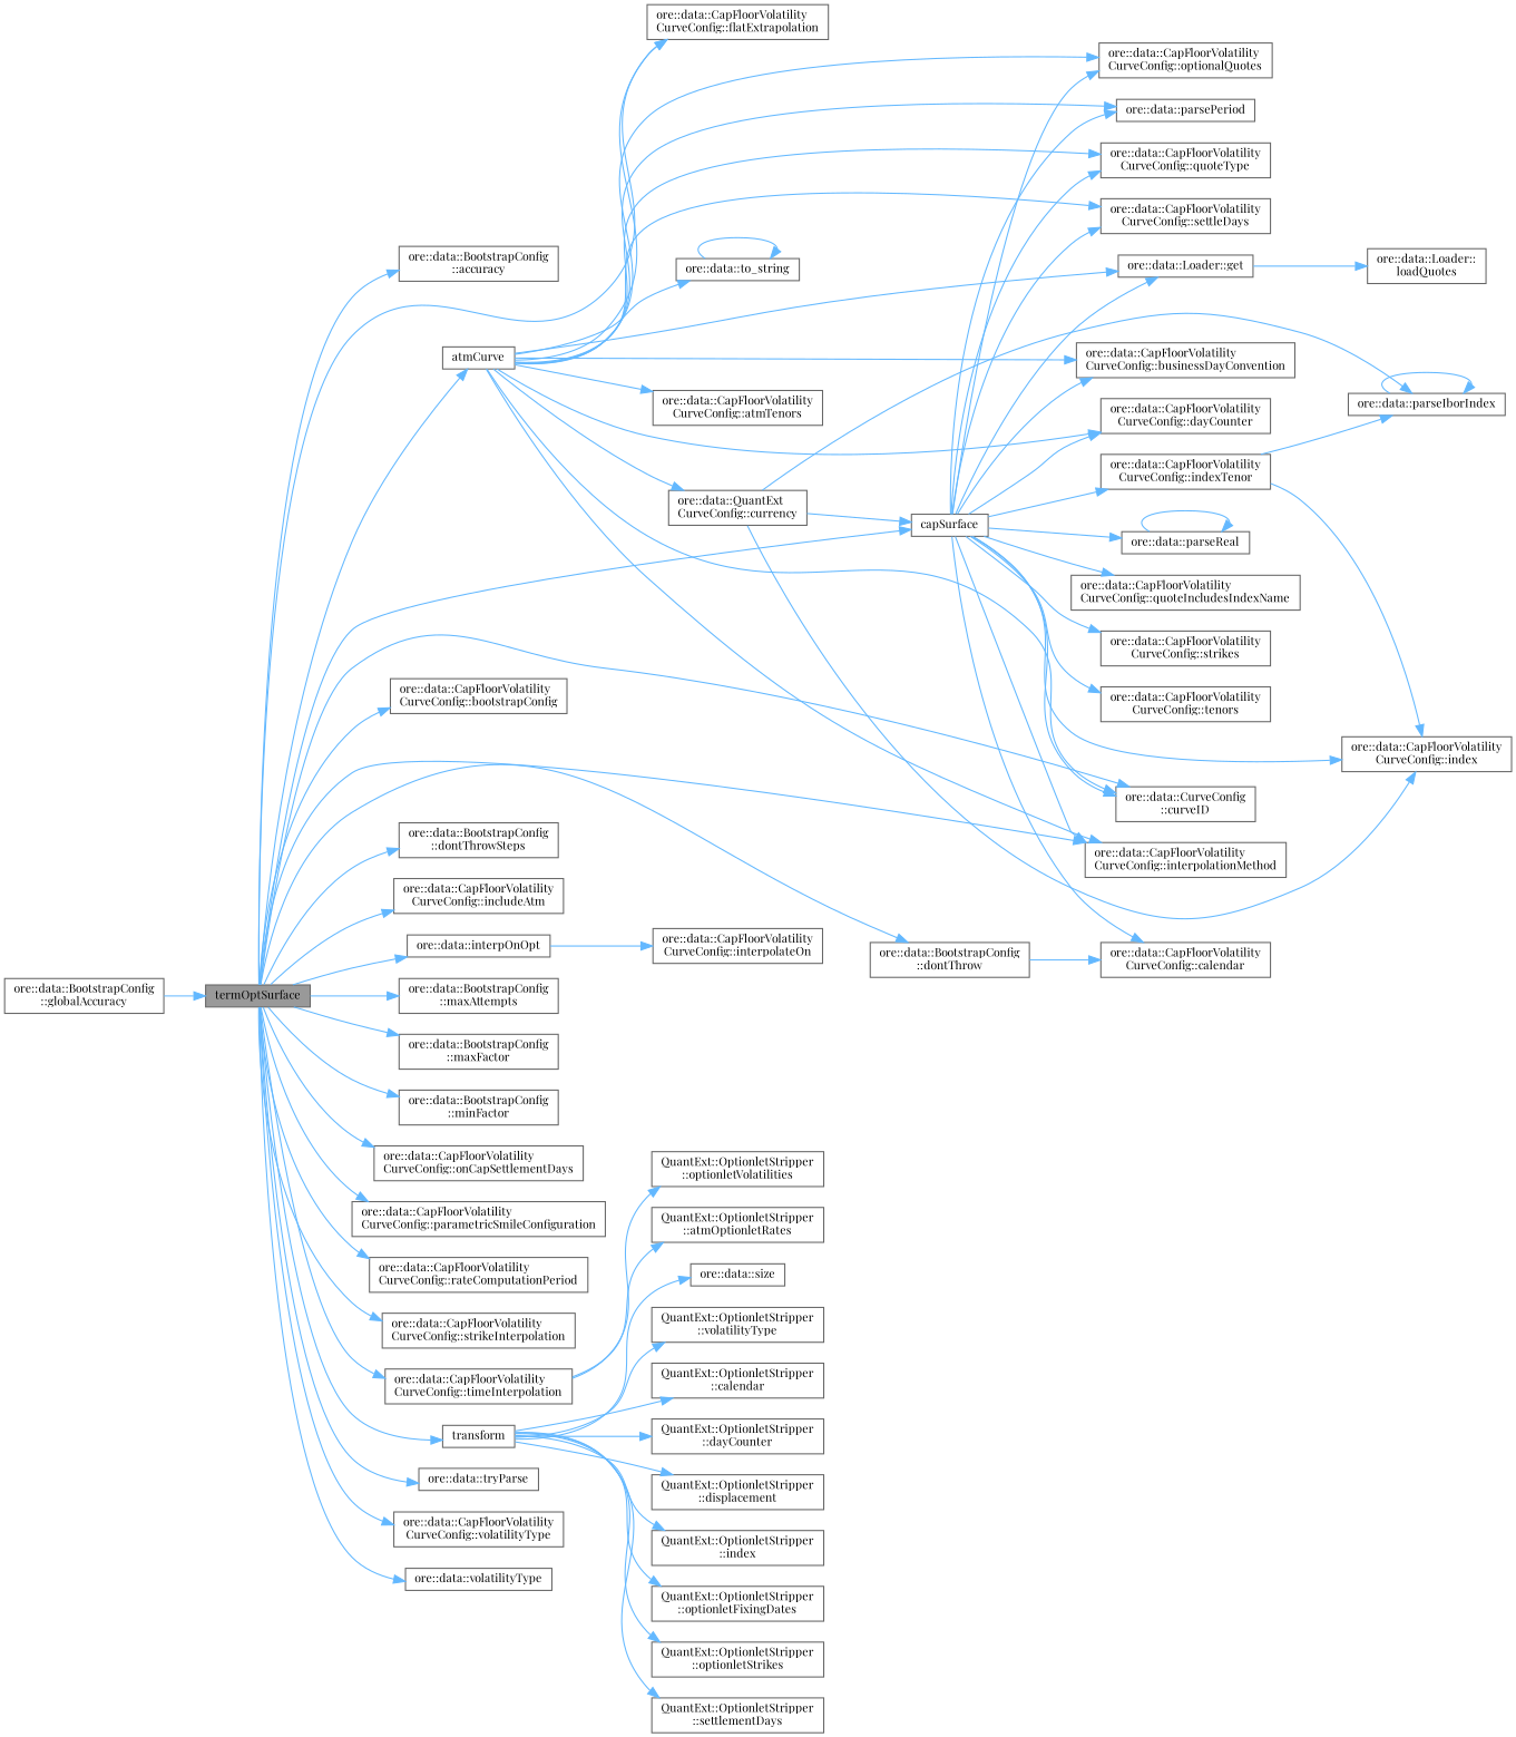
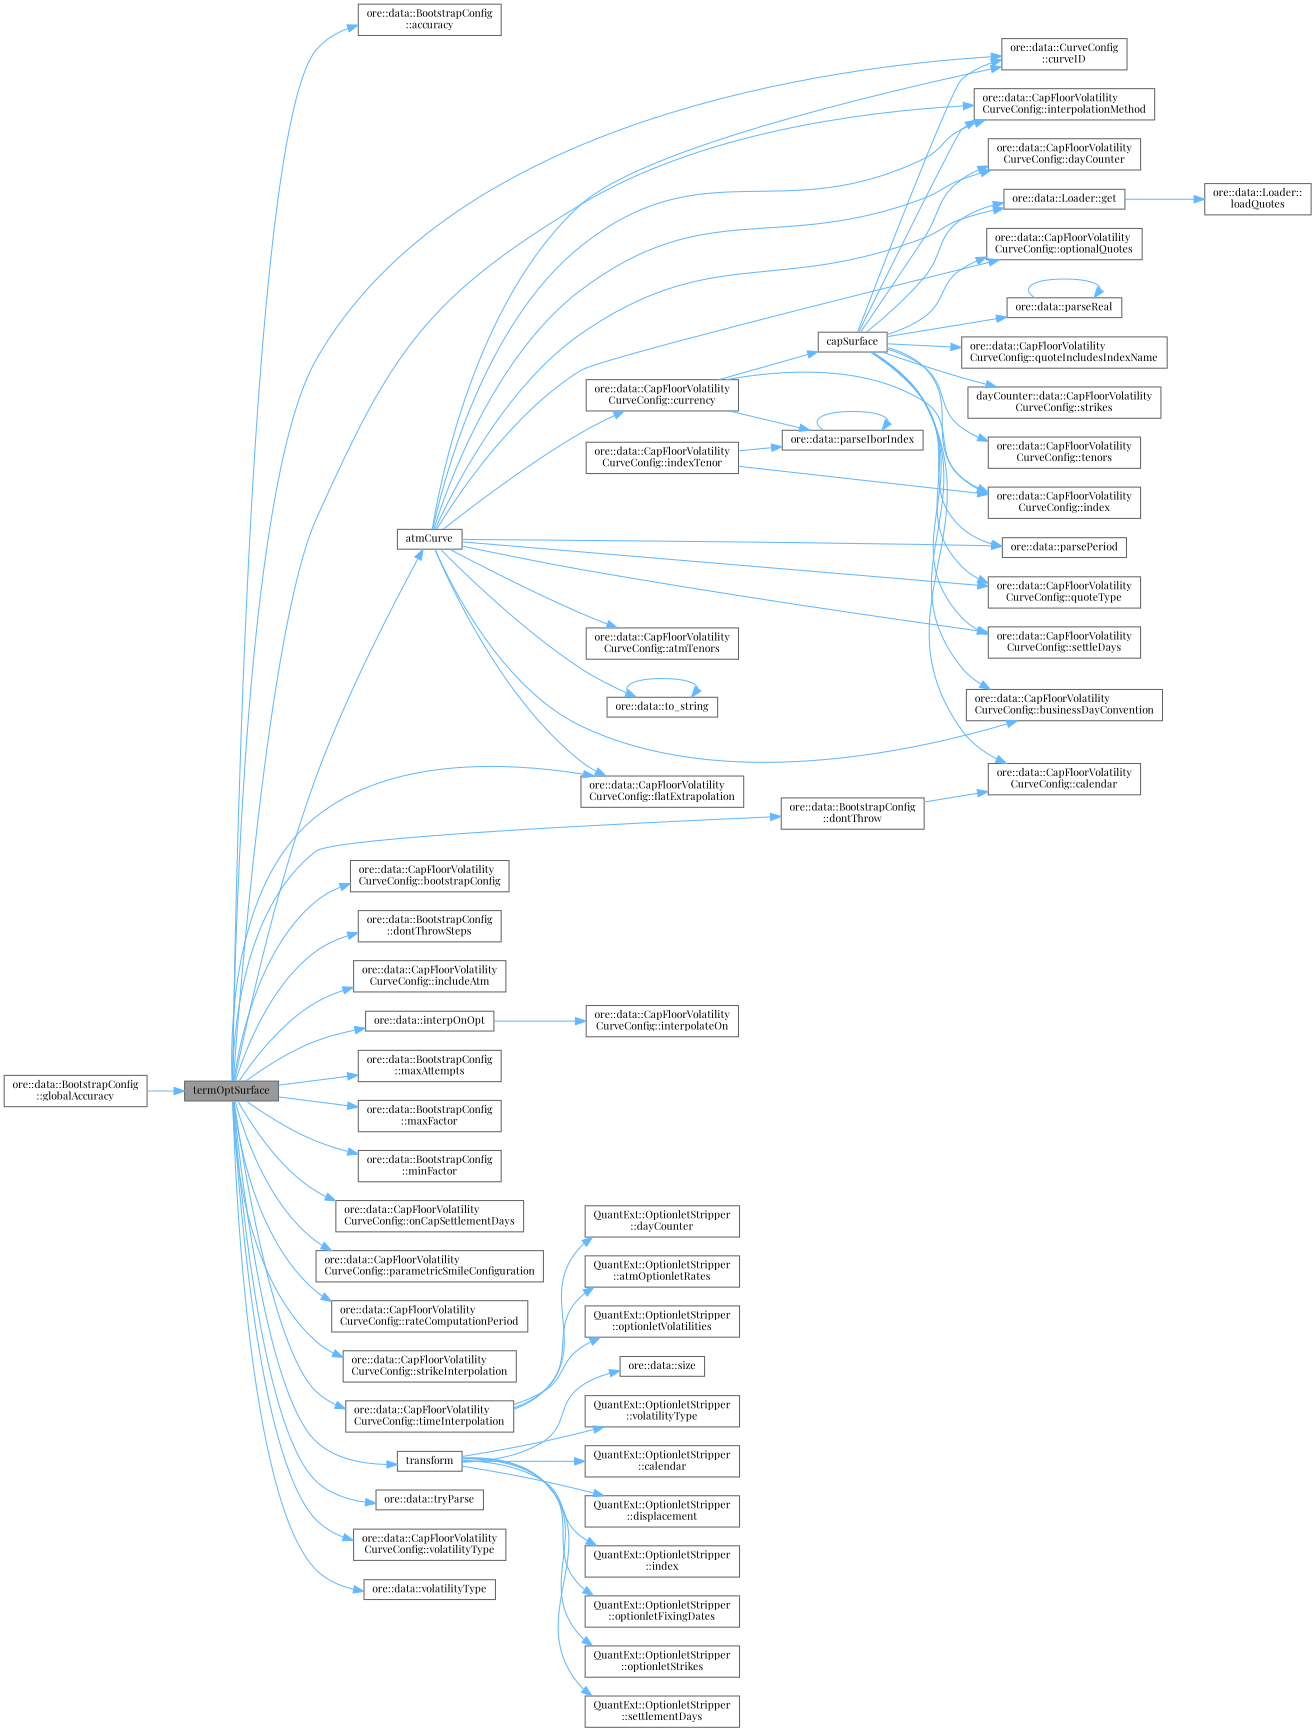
  digraph {
    fontname="Playfair Display"
    rankdir=LR
    node [color=grey40 fillcolor=white fontname="Playfair Display" fontsize=10 shape=box style=filled]
    edge [color=steelblue1 fontname="Playfair Display" fontsize=10 labelfontname=Helvetica labelfontsize=10 style=solid]
    n1 [color=gray40 fillcolor=grey60 fontcolor=black height=0.2 label=termOptSurface width=0.4]
    n2 [height=0.2 label="ore::data::BootstrapConfig\l::accuracy" width=0.4]
    n3 [height=0.2 label=atmCurve width=0.4]
    n4 [height=0.2 label="ore::data::CurveConfig\l::curveID" width=0.4]
    n5 [height=0.2 label="ore::data::CapFloorVolatility\lCurveConfig::flatExtrapolation" width=0.4]
    n6 [height=0.2 label="ore::data::CapFloorVolatility\lCurveConfig::interpolationMethod" width=0.4]
    n7 [height=0.2 label="ore::data::CapFloorVolatility\lCurveConfig::bootstrapConfig" width=0.4]
    n8 [height=0.2 label=capSurface width=0.4]
    n9 [height=0.2 label="ore::data::BootstrapConfig\l::dontThrow" width=0.4]
    n10 [height=0.2 label="ore::data::BootstrapConfig\l::dontThrowSteps" width=0.4]
    n11 [height=0.2 label="ore::data::CapFloorVolatility\lCurveConfig::includeAtm" width=0.4]
    n12 [height=0.2 label="ore::data::interpOnOpt" width=0.4]
    n13 [height=0.2 label="ore::data::BootstrapConfig\l::maxAttempts" width=0.4]
    n14 [height=0.2 label="ore::data::BootstrapConfig\l::maxFactor" width=0.4]
    n15 [height=0.2 label="ore::data::BootstrapConfig\l::minFactor" width=0.4]
    n16 [height=0.2 label="ore::data::CapFloorVolatility\lCurveConfig::onCapSettlementDays" width=0.4]
    n17 [height=0.2 label="ore::data::CapFloorVolatility\lCurveConfig::parametricSmileConfiguration" width=0.4]
    n18 [height=0.2 label="ore::data::CapFloorVolatility\lCurveConfig::rateComputationPeriod" width=0.4]
    n19 [height=0.2 label="ore::data::CapFloorVolatility\lCurveConfig::strikeInterpolation" width=0.4]
    n20 [height=0.2 label="ore::data::CapFloorVolatility\lCurveConfig::timeInterpolation" width=0.4]
    n21 [height=0.2 label=transform width=0.4]
    n22 [height=0.2 label="ore::data::tryParse" width=0.4]
    n23 [height=0.2 label="ore::data::CapFloorVolatility\lCurveConfig::volatilityType" width=0.4]
    n24 [height=0.2 label="ore::data::volatilityType" width=0.4]
    n25 [height=0.2 label="ore::data::CapFloorVolatility\lCurveConfig::atmTenors" width=0.4]
    n26 [height=0.2 label="ore::data::CapFloorVolatility\lCurveConfig::businessDayConvention" width=0.4]
-   n27 [height=0.2 label="ore::data::QuantExt\lCurveConfig::currency" width=0.4]
+   n27 [height=0.2 label="ore::data::CapFloorVolatility\lCurveConfig::currency" width=0.4]
    n28 [height=0.2 label="ore::data::CapFloorVolatility\lCurveConfig::dayCounter" width=0.4]
    n29 [height=0.2 label="ore::data::Loader::get" width=0.4]
    n30 [height=0.2 label="ore::data::CapFloorVolatility\lCurveConfig::optionalQuotes" width=0.4]
    n31 [height=0.2 label="ore::data::parsePeriod" width=0.4]
    n32 [height=0.2 label="ore::data::CapFloorVolatility\lCurveConfig::quoteType" width=0.4]
    n33 [height=0.2 label="ore::data::CapFloorVolatility\lCurveConfig::settleDays" width=0.4]
    n34 [height=0.2 label="ore::data::to_string" width=0.4]
    n35 [height=0.2 label="ore::data::CapFloorVolatility\lCurveConfig::calendar" width=0.4]
    n36 [height=0.2 label="ore::data::CapFloorVolatility\lCurveConfig::indexTenor" width=0.4]
    n37 [height=0.2 label="ore::data::CapFloorVolatility\lCurveConfig::index" width=0.4]
    n38 [height=0.2 label="ore::data::parseReal" width=0.4]
    n39 [height=0.2 label="ore::data::CapFloorVolatility\lCurveConfig::quoteIncludesIndexName" width=0.4]
-   n40 [height=0.2 label="ore::data::CapFloorVolatility\lCurveConfig::strikes" width=0.4]
+   n40 [height=0.2 label="dayCounter::data::CapFloorVolatility\lCurveConfig::strikes" width=0.4]
    n41 [height=0.2 label="ore::data::CapFloorVolatility\lCurveConfig::tenors" width=0.4]
    n42 [height=0.2 label="ore::data::BootstrapConfig\l::globalAccuracy" width=0.4]
    n43 [height=0.2 label="ore::data::CapFloorVolatility\lCurveConfig::interpolateOn" width=0.4]
    n44 [height=0.2 label="QuantExt::OptionletStripper\l::atmOptionletRates" width=0.4]
    n45 [height=0.2 label="QuantExt::OptionletStripper\l::optionletVolatilities" width=0.4]
    n46 [height=0.2 label="QuantExt::OptionletStripper\l::calendar" width=0.4]
    n47 [height=0.2 label="QuantExt::OptionletStripper\l::dayCounter" width=0.4]
    n48 [height=0.2 label="QuantExt::OptionletStripper\l::displacement" width=0.4]
    n49 [height=0.2 label="QuantExt::OptionletStripper\l::index" width=0.4]
    n50 [height=0.2 label="QuantExt::OptionletStripper\l::optionletFixingDates" width=0.4]
    n51 [height=0.2 label="QuantExt::OptionletStripper\l::optionletStrikes" width=0.4]
    n52 [height=0.2 label="QuantExt::OptionletStripper\l::settlementDays" width=0.4]
    n53 [height=0.2 label="ore::data::size" width=0.4]
    n54 [height=0.2 label="QuantExt::OptionletStripper\l::volatilityType" width=0.4]
    n55 [height=0.2 label="ore::data::parseIborIndex" width=0.4]
    n56 [height=0.2 label="ore::data::Loader::\lloadQuotes" width=0.4]
    n1 -> n2
    n1 -> n3
    n1 -> n4
    n1 -> n5
    n1 -> n6
    n1 -> n7
-   n1 -> n8
    n1 -> n9
    n1 -> n10
    n1 -> n11
    n1 -> n12
    n1 -> n13
    n1 -> n14
    n1 -> n15
    n1 -> n16
    n1 -> n17
    n1 -> n18
    n1 -> n19
    n1 -> n20
    n1 -> n21
    n1 -> n22
    n1 -> n23
    n1 -> n24
    n3 -> n4
    n3 -> n5
    n3 -> n6
    n3 -> n25
    n3 -> n26
    n3 -> n27
    n3 -> n28
    n3 -> n29
    n3 -> n30
    n3 -> n31
    n3 -> n32
    n3 -> n33
    n3 -> n34
    n8 -> n4
    n8 -> n6
    n8 -> n26
    n8 -> n28
    n8 -> n29
    n8 -> n30
    n8 -> n31
    n8 -> n32
    n8 -> n33
    n8 -> n35
-   n8 -> n36
    n8 -> n37
    n8 -> n38
    n8 -> n39
    n8 -> n40
    n8 -> n41
    n9 -> n35
    n12 -> n43
    n20 -> n44
    n20 -> n45
    n21 -> n46
-   n21 -> n47
+   n20 -> n47
    n21 -> n48
    n21 -> n49
    n21 -> n50
    n21 -> n51
    n21 -> n52
    n21 -> n53
    n21 -> n54
    n27 -> n8
    n27 -> n37
    n27 -> n55
    n29 -> n56
    n34 -> n34
    n36 -> n37
    n36 -> n55
    n38 -> n38
    n42 -> n1
    n55 -> n55
  }
